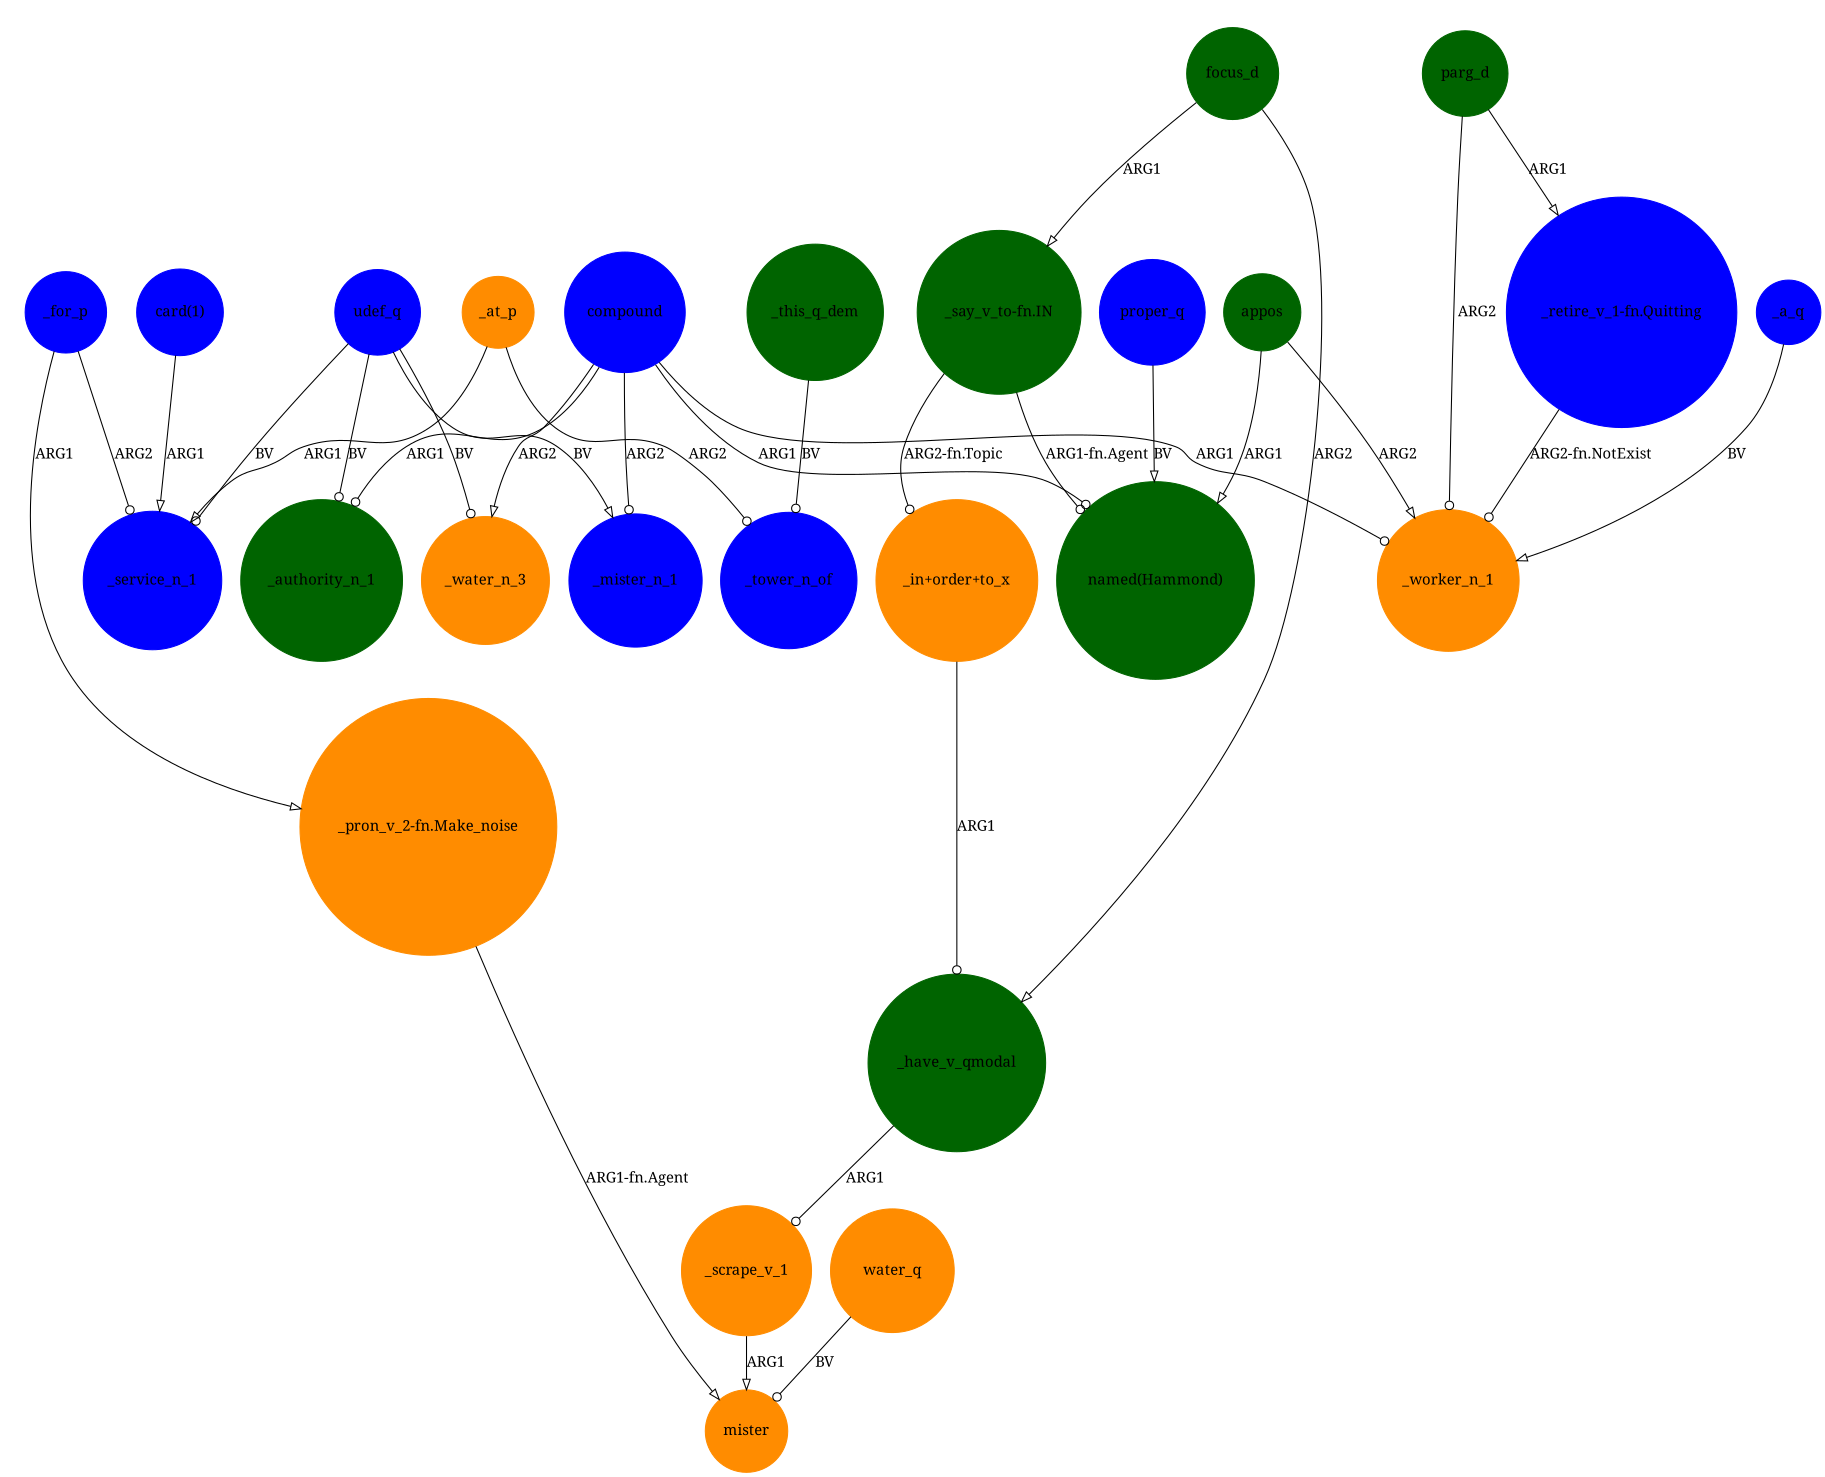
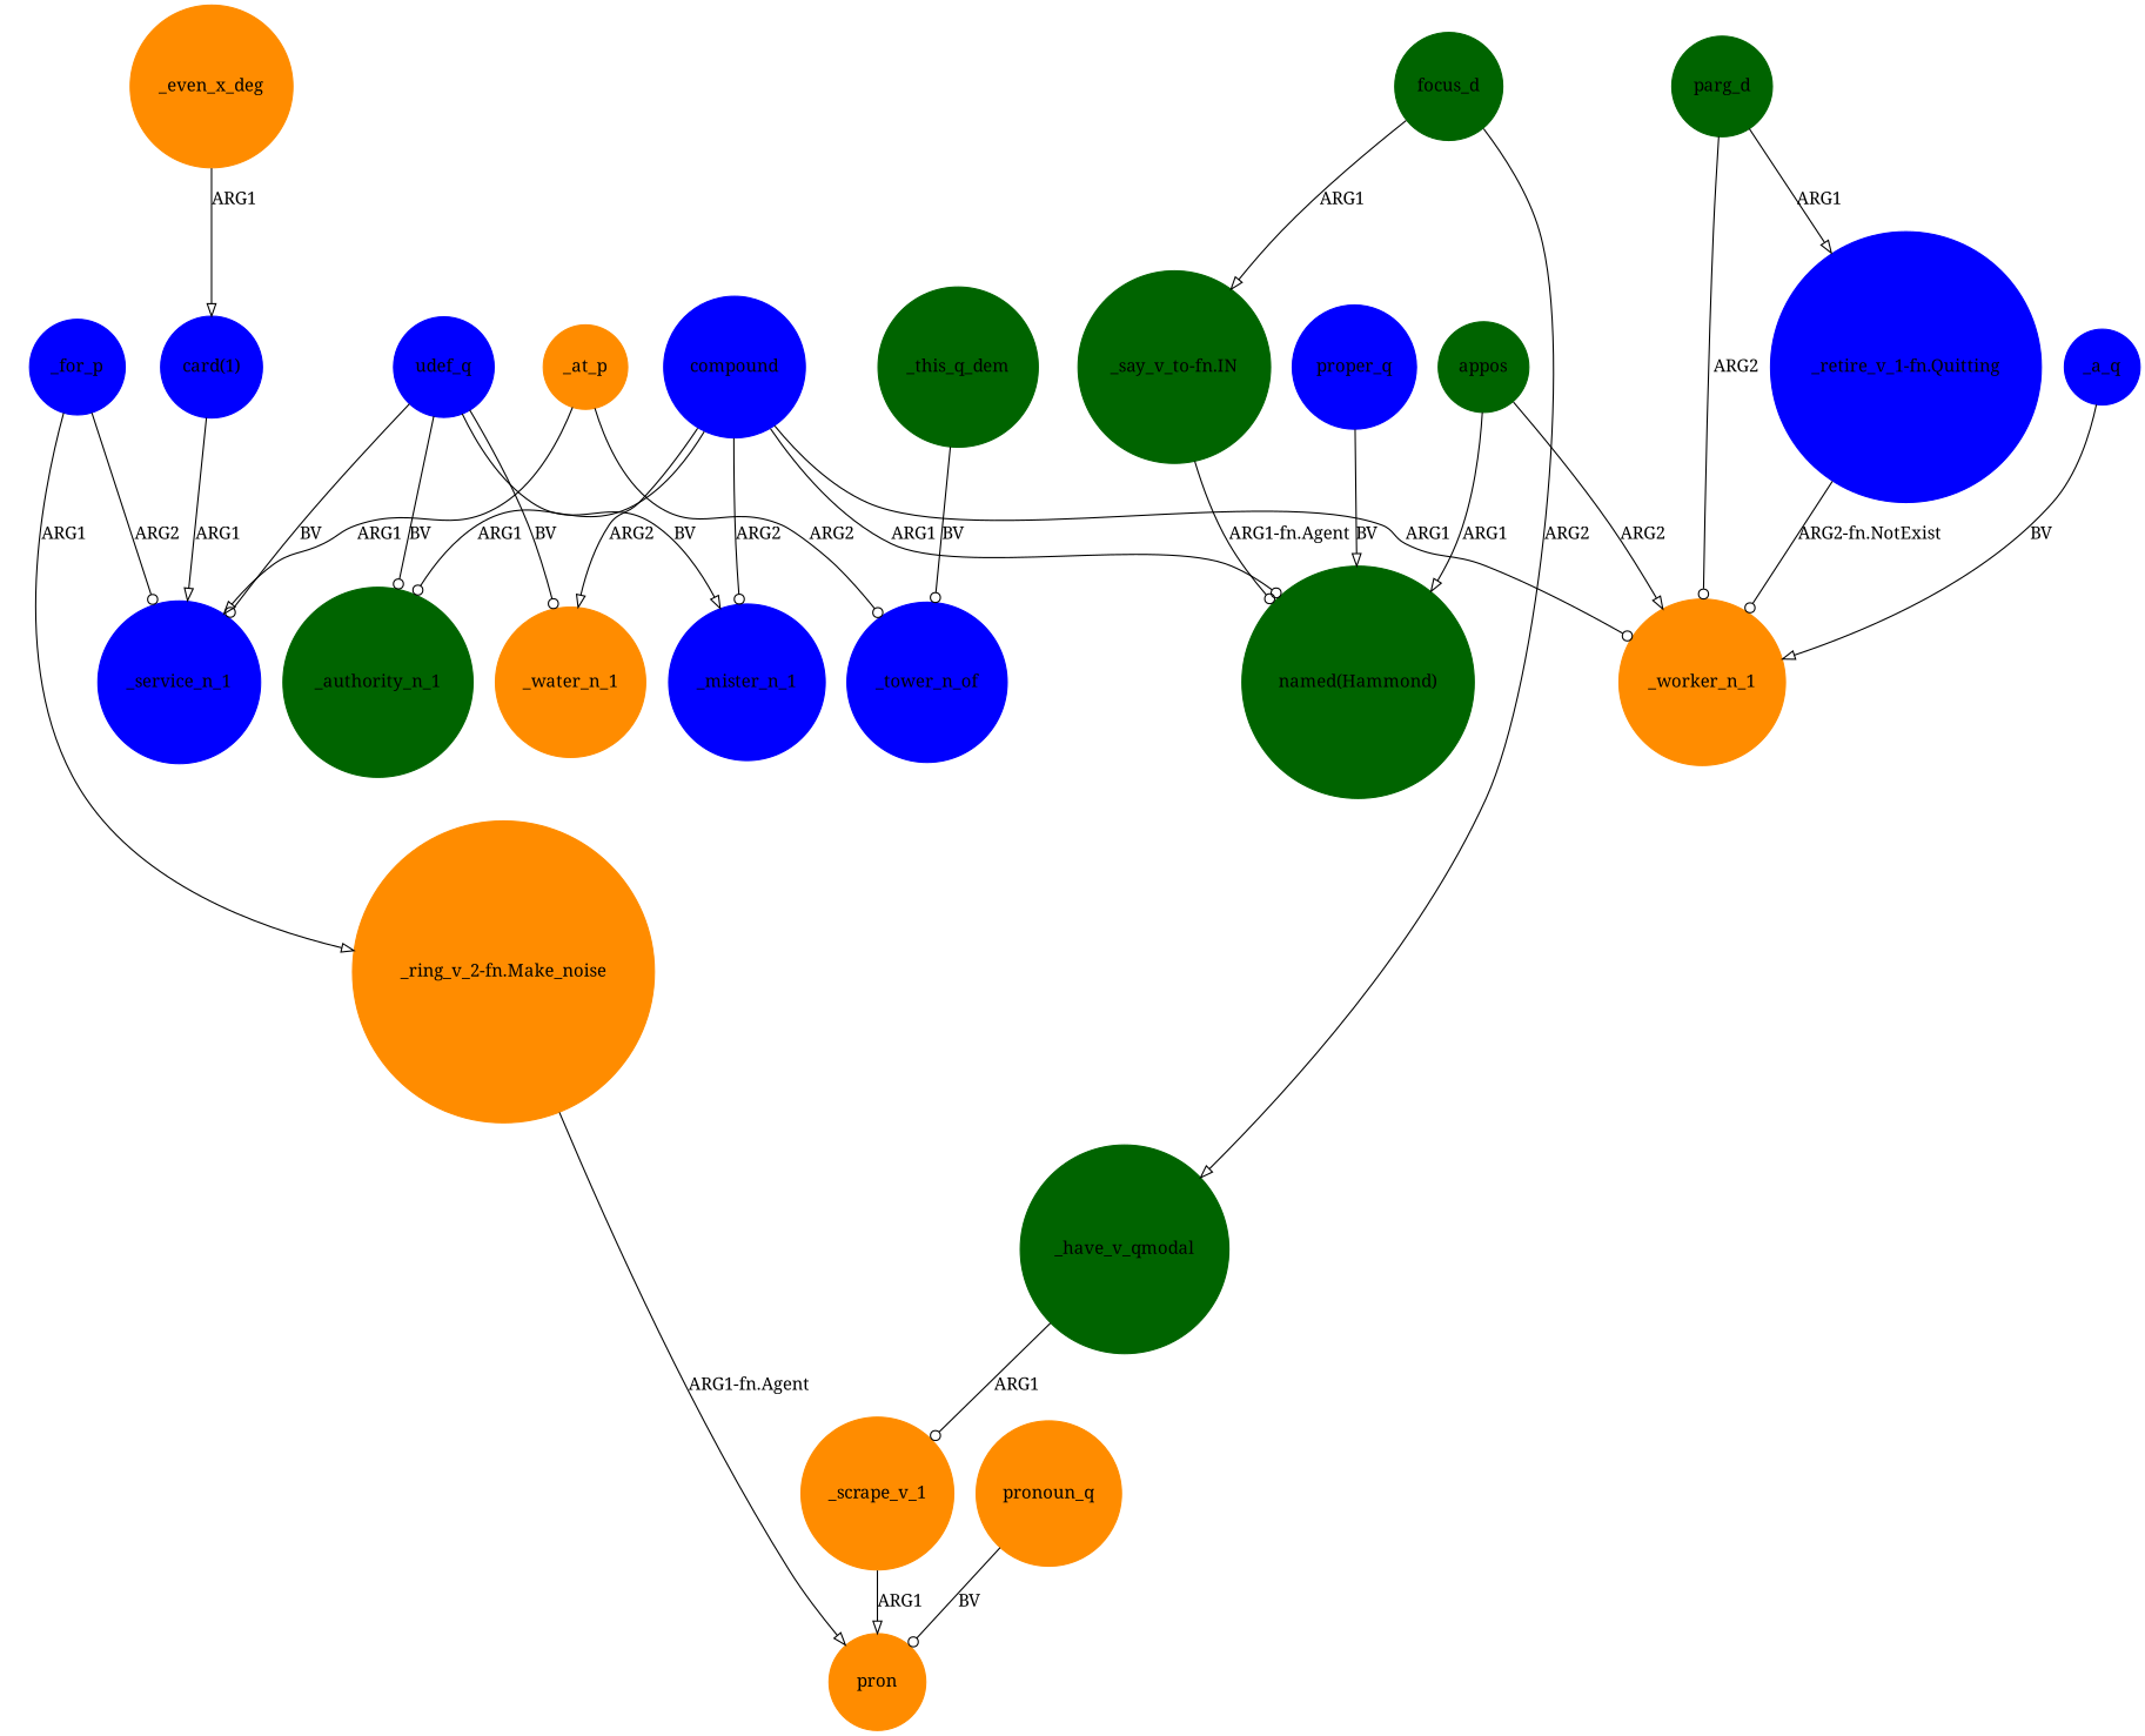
  digraph {
    fontname="Noto Serif"
    node [color=blue fontname="Noto Serif" shape=circle style=filled]
    edge [arrowhead=odot fontname="Noto Serif"]
+   _even_x_deg [color=darkorange]
    "card(1)"
    _service_n_1
    _have_v_qmodal [color=darkgreen]
    _scrape_v_1 [color=darkorange]
-   pron [color=darkorange label=mister]
+   pron [color=darkorange]
    _authority_n_1 [color=darkgreen]
    compound
    "named(Hammond)" [color=darkgreen]
    _worker_n_1 [color=darkorange]
    _mister_n_1
-   _water_n_1 [color=darkorange label=_water_n_3]
+   _water_n_1 [color=darkorange]
    proper_q
    "_retire_v_1-fn.Quitting"
    focus_d [color=darkgreen]
    "_say_v_to-fn.IN" [color=darkgreen]
-   "_in+order+to_x" [color=darkorange]
-   "_ring_v_2-fn.Make_noise" [color=darkorange label="_pron_v_2-fn.Make_noise"]
+   "_ring_v_2-fn.Make_noise" [color=darkorange]
    parg_d [color=darkgreen]
    udef_q
    _this_q_dem [color=darkgreen]
    _tower_n_of
    appos [color=darkgreen]
-   pronoun_q [color=darkorange label=water_q]
+   pronoun_q [color=darkorange]
    _at_p [color=darkorange]
    _for_p
    _a_q
+   _even_x_deg -> "card(1)" [arrowhead=onormal label=ARG1]
    "card(1)" -> _service_n_1 [arrowhead=onormal label=ARG1]
    _have_v_qmodal -> _scrape_v_1 [label=ARG1]
    _scrape_v_1 -> pron [arrowhead=onormal label=ARG1]
    compound -> _authority_n_1 [label=ARG1]
    compound -> "named(Hammond)" [label=ARG1]
    compound -> _worker_n_1 [label=ARG1]
    compound -> _mister_n_1 [label=ARG2]
    compound -> _water_n_1 [arrowhead=onormal label=ARG2]
    proper_q -> "named(Hammond)" [arrowhead=onormal label=BV]
    "_retire_v_1-fn.Quitting" -> _worker_n_1 [label="ARG2-fn.NotExist"]
    focus_d -> _have_v_qmodal [arrowhead=onormal label=ARG2]
    focus_d -> "_say_v_to-fn.IN" [arrowhead=onormal label=ARG1]
    "_say_v_to-fn.IN" -> "named(Hammond)" [label="ARG1-fn.Agent"]
-   "_say_v_to-fn.IN" -> "_in+order+to_x" [label="ARG2-fn.Topic"]
-   "_in+order+to_x" -> _have_v_qmodal [label=ARG1]
    "_ring_v_2-fn.Make_noise" -> pron [arrowhead=onormal label="ARG1-fn.Agent"]
    parg_d -> _worker_n_1 [label=ARG2]
    parg_d -> "_retire_v_1-fn.Quitting" [arrowhead=onormal label=ARG1]
    udef_q -> _service_n_1 [label=BV]
    udef_q -> _authority_n_1 [label=BV]
    udef_q -> _mister_n_1 [arrowhead=onormal label=BV]
    udef_q -> _water_n_1 [label=BV]
    _this_q_dem -> _tower_n_of [label=BV]
    appos -> "named(Hammond)" [arrowhead=onormal label=ARG1]
    appos -> _worker_n_1 [arrowhead=onormal label=ARG2]
    pronoun_q -> pron [label=BV]
    _at_p -> _service_n_1 [arrowhead=onormal label=ARG1]
    _at_p -> _tower_n_of [label=ARG2]
    _for_p -> _service_n_1 [label=ARG2]
    _for_p -> "_ring_v_2-fn.Make_noise" [arrowhead=onormal label=ARG1]
    _a_q -> _worker_n_1 [arrowhead=onormal label=BV]
  }
